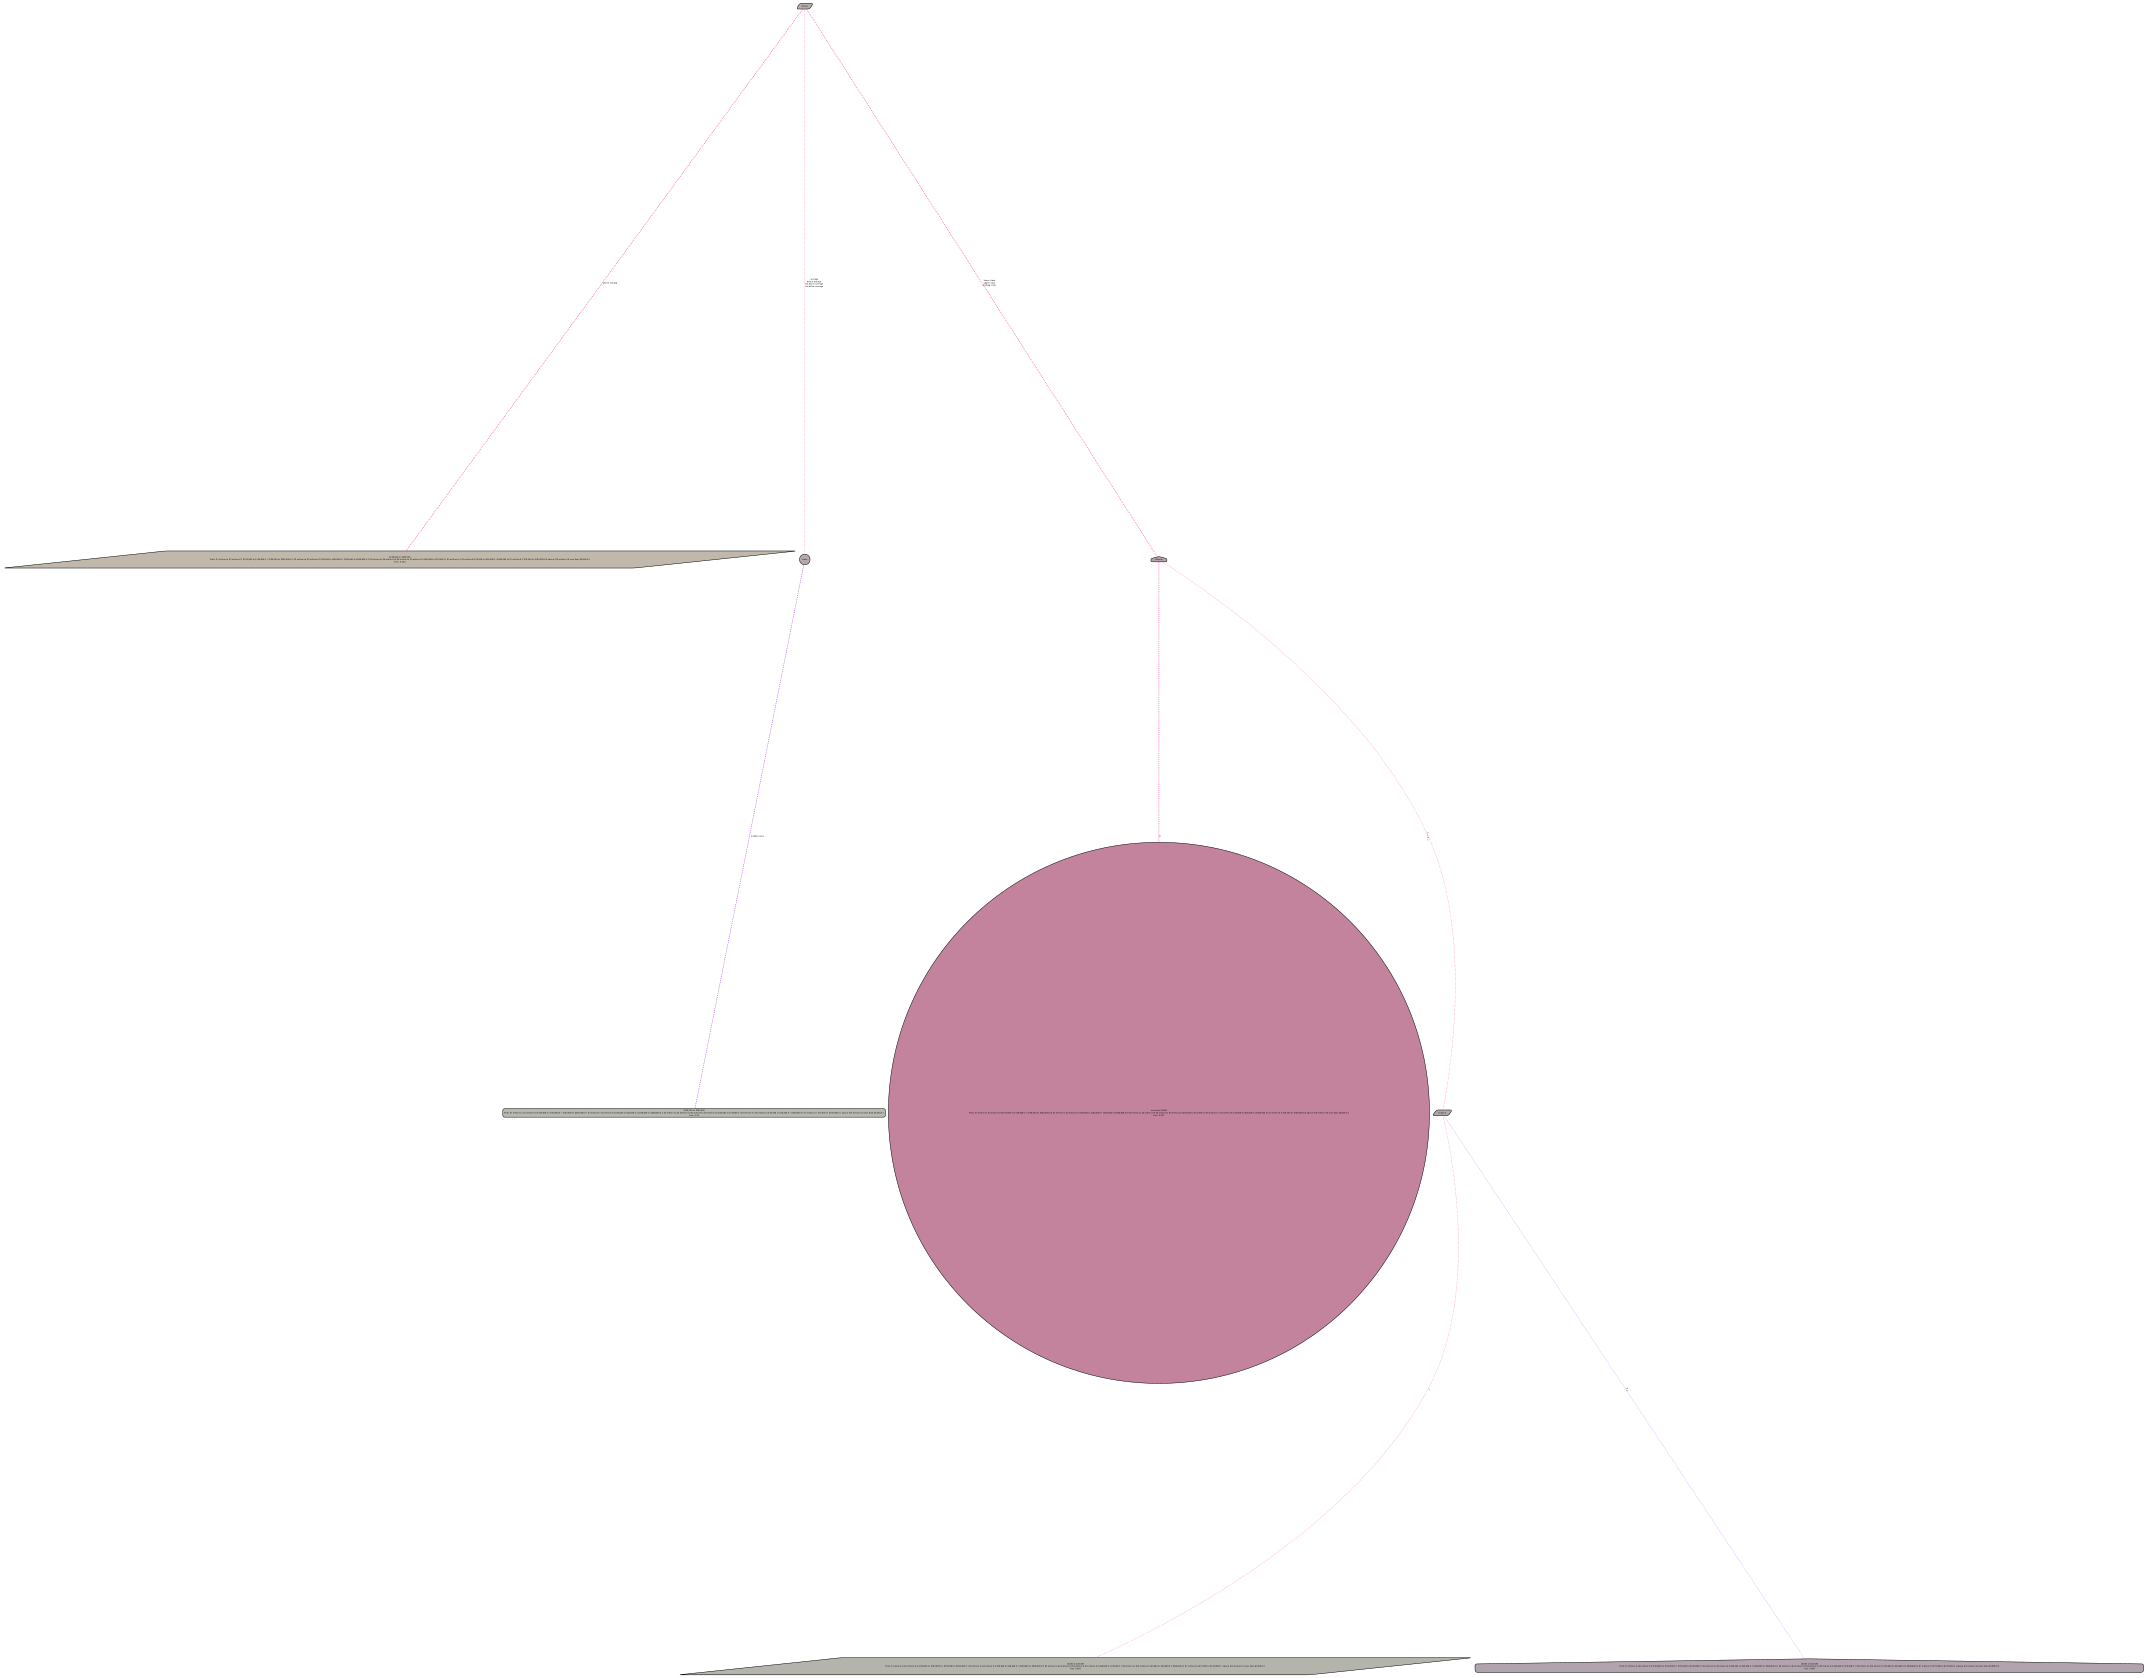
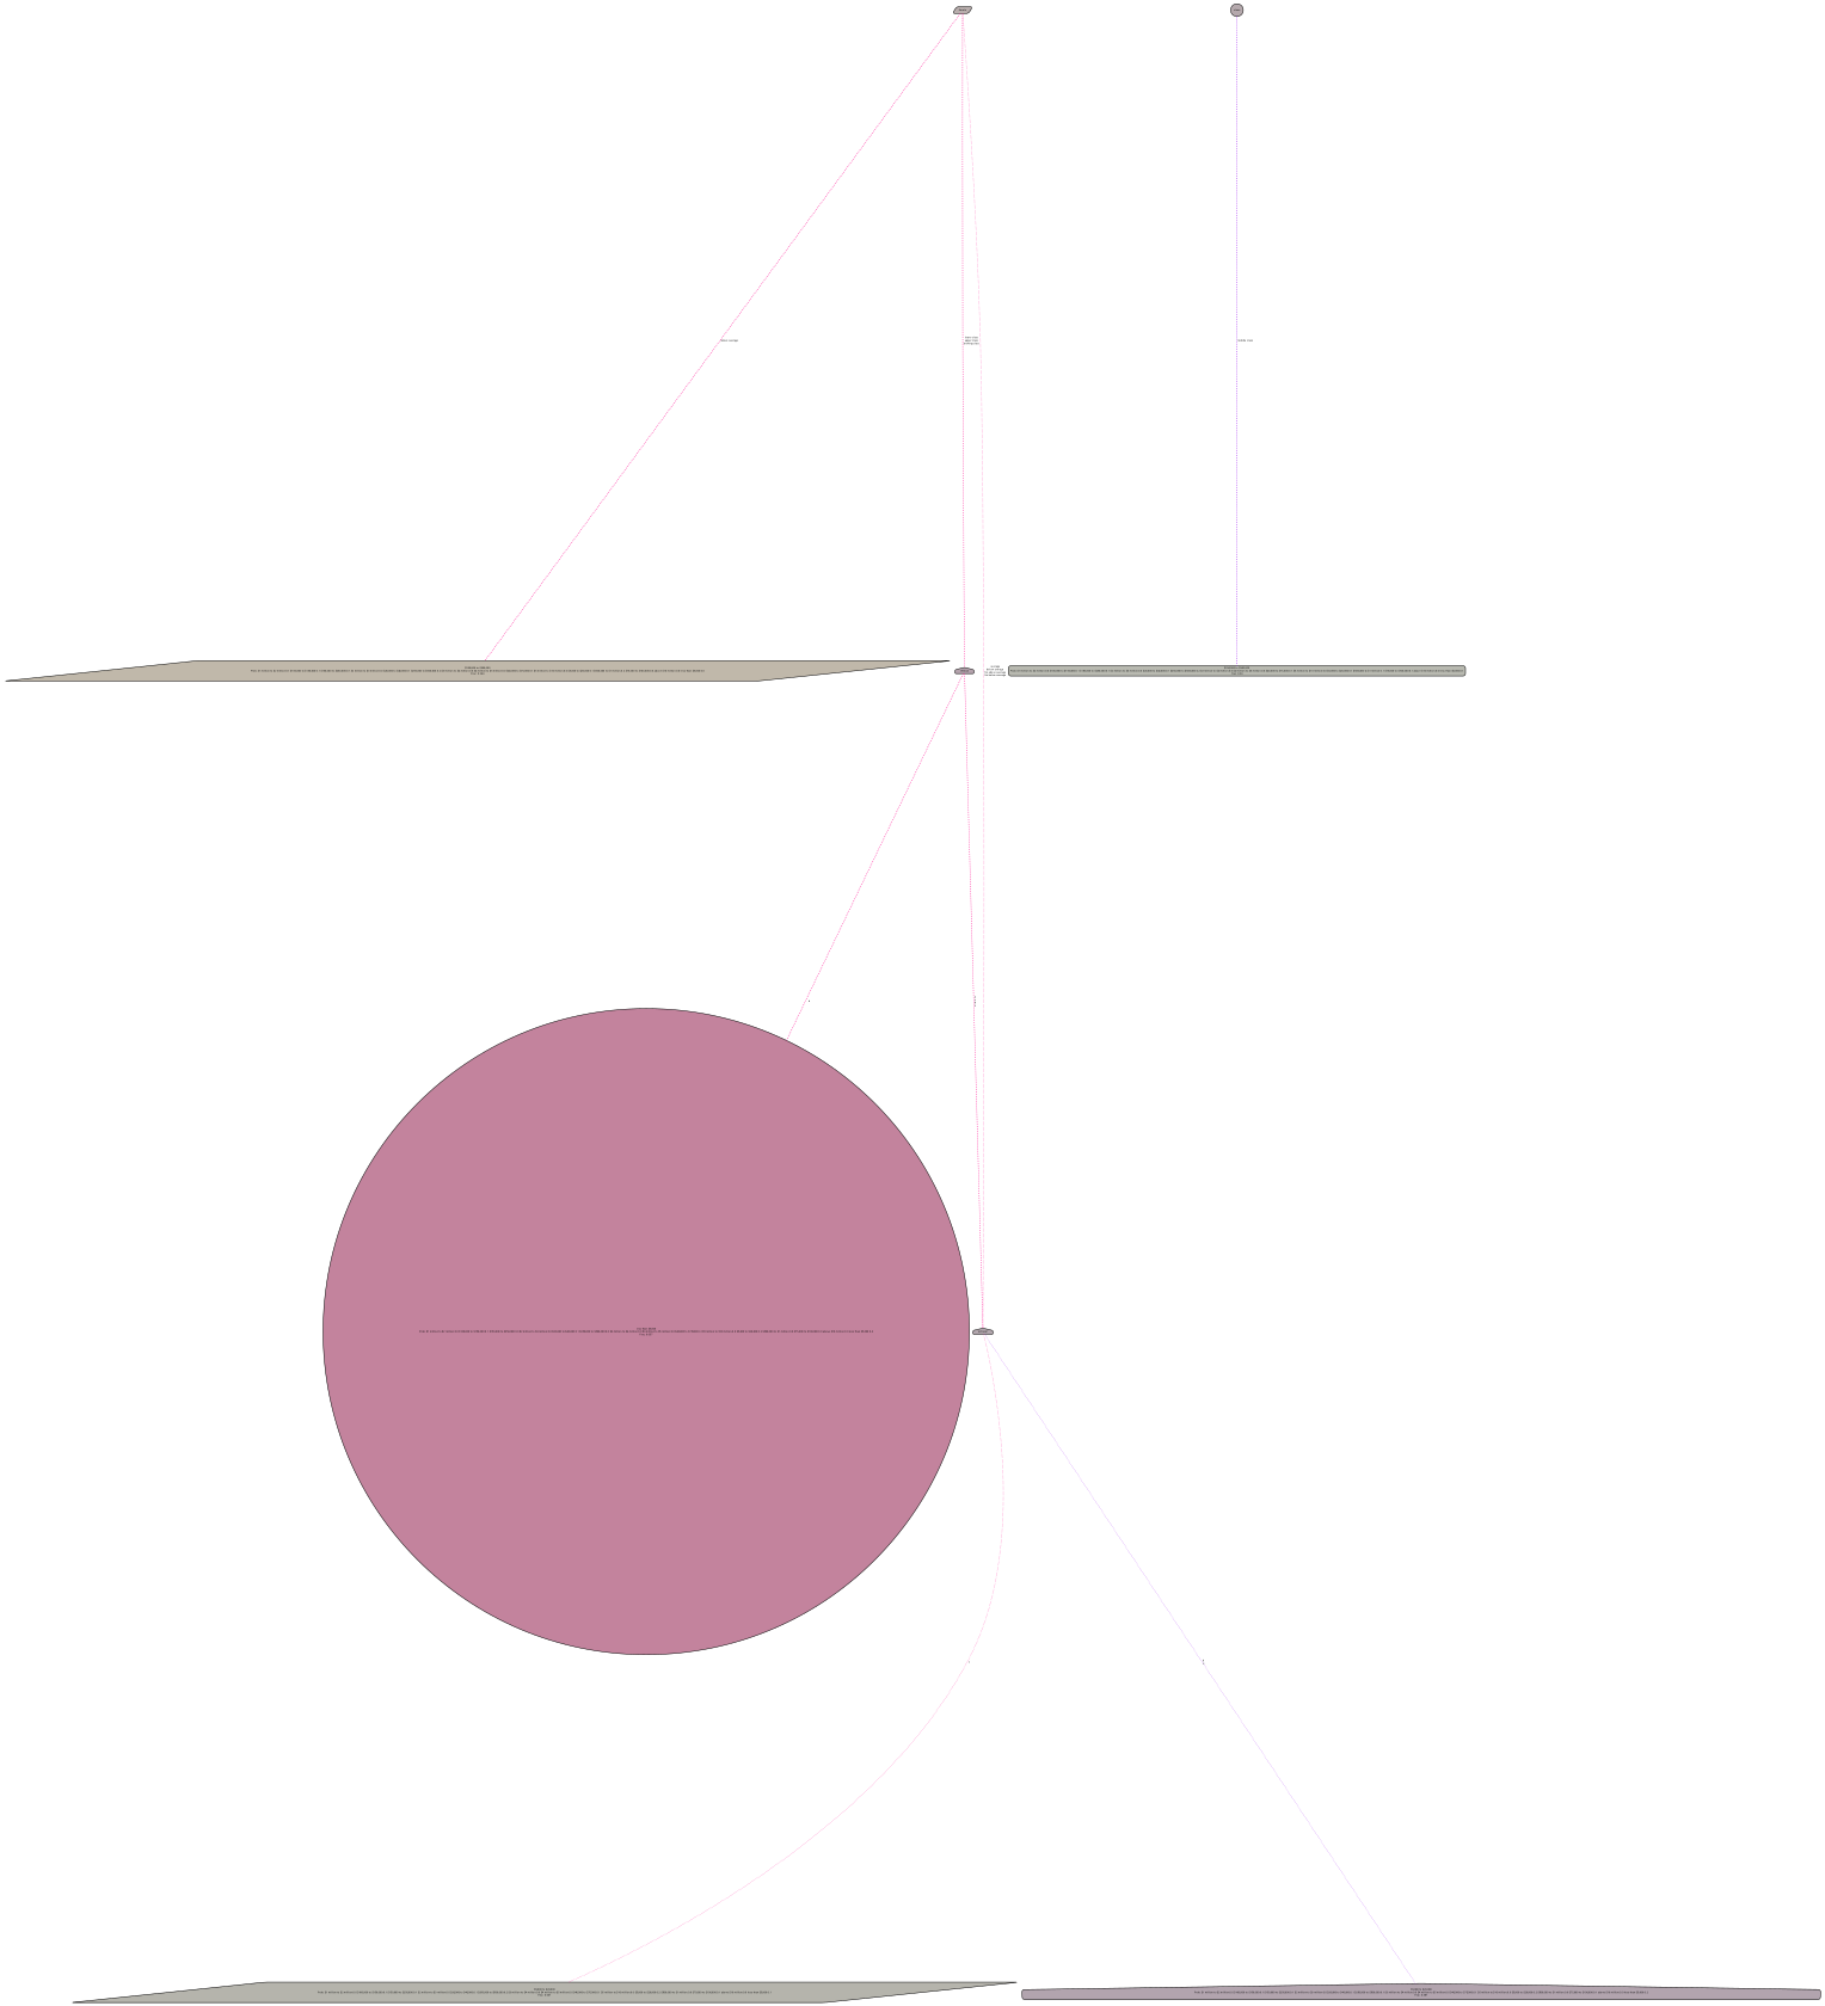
  graph {
    fontname=Roboto
    ranksep="0 equally"
    splines=straight
    node [color=black fontcolor=black fontname=Roboto penwidth=3 shape=parallelogram style="filled, rounded"]
    edge [color=deeppink fontname=Roboto penwidth=3 style=dashed]
    n1 [fillcolor="#c0b8aa" label="$250,000 to $500,000\nProb: $1 million to $2 million:0.1 $100,000 to $150,000:0.1 $150,000 to $250,000:0.1 $2 million to $3 million:0.0 $20,000 to $40,000:0.1 $250,000 to $500,000:0.2 $3 million to $4 million:0.0 $4 million to $5 million:0.0 $40,000 to $75,000:0.1 $5 million to $10 million:0.0 $5,000 to $20,000:0.1 $500,000 to $1 million:0.2 $75,000 to $100,000:0.0 above $10 million:0.0 less than $5,000:0.0\nFrac: 0.244"]
    n2 [fillcolor="#b8adac" label=finrela]
    n3 [fillcolor="#b5a9ad" label=class shape=circle]
    n4 [fillcolor="#b4a2ac" label=lifenow shape=house]
    n5 [fillcolor="#b8b9b0" label="$250,000 to $500,000\nProb: $1 million to $2 million:0.0 $100,000 to $150,000:0.1 $150,000 to $250,000:0.1 $2 million to $3 million:0.0 $20,000 to $40,000:0.1 $250,000 to $500,000:0.2 $3 million to $4 million:0.0 $4 million to $5 million:0.0 $40,000 to $75,000:0.1 $5 million to $10 million:0.0 $5,000 to $20,000:0.1 $500,000 to $1 million:0.1 $75,000 to $100,000:0.1 above $10 million:0.0 less than $5,000:0.1\nFrac: 0.24" shape=box]
    n6 [fillcolor="#c3839d" label="less than $5,000\nProb: $1 million to $2 million:0.0 $100,000 to $150,000:0.1 $150,000 to $250,000:0.0 $2 million to $3 million:0.0 $20,000 to $40,000:0.1 $250,000 to $500,000:0.0 $3 million to $4 million:0.0 $4 million to $5 million:0.0 $40,000 to $75,000:0.2 $5 million to $10 million:0.0 $5,000 to $20,000:0.2 $500,000 to $1 million:0.0 $75,000 to $100,000:0.0 above $10 million:0.0 less than $5,000:0.4\nFrac: 0.057" shape=circle]
-   n7 [fillcolor="#b2a6ad" label=extraval]
+   n7 [fillcolor="#b2a6ad" label=extraval shape=house]
    n8 [fillcolor="#b5b4ac" label="$5,000 to $20,000\nProb: $1 million to $2 million:0.0 $100,000 to $150,000:0.1 $150,000 to $250,000:0.1 $2 million to $3 million:0.0 $20,000 to $40,000:0.1 $250,000 to $500,000:0.2 $3 million to $4 million:0.0 $4 million to $5 million:0.0 $40,000 to $75,000:0.1 $5 million to $10 million:0.0 $5,000 to $20,000:0.2 $500,000 to $1 million:0.0 $75,000 to $100,000:0.1 above $10 million:0.0 less than $5,000:0.1\nFrac: 0.069"]
    n9 [fillcolor="#b2a4ae" label="$5,000 to $20,000\nProb: $1 million to $2 million:0.0 $100,000 to $150,000:0.1 $150,000 to $250,000:0.1 $2 million to $3 million:0.0 $20,000 to $40,000:0.1 $250,000 to $500,000:0.1 $3 million to $4 million:0.0 $4 million to $5 million:0.0 $40,000 to $75,000:0.1 $5 million to $10 million:0.0 $5,000 to $20,000:0.2 $500,000 to $1 million:0.0 $75,000 to $100,000:0.1 above $10 million:0.0 less than $5,000:0.2\nFrac: 0.389" shape=house]
    subgraph sub_1 {
      rank=same
    }
    n2 -- n1 [label=" above average"]
-   n2 -- n3 [label=" average\n below average\n far above average\n far below average" style=dotted]
+   n2 -- n7 [label=" average\n below average\n far above average\n far below average" style=dotted]
    n2 -- n4 [label=" lower class\n upper class\n working class"]
    n3 -- n5 [color=purple label=" middle class"]
    n4 -- n6 [label=" b"]
-   n4 -- n7 [label=" a\n c\n d\n e" style=dotted]
+   n4 -- n7 [label=" a\n c\n d\n e"]
    n7 -- n8 [label=" c" style=dotted]
    n7 -- n9 [color=purple label=" d\n e" style=dotted]
  }
